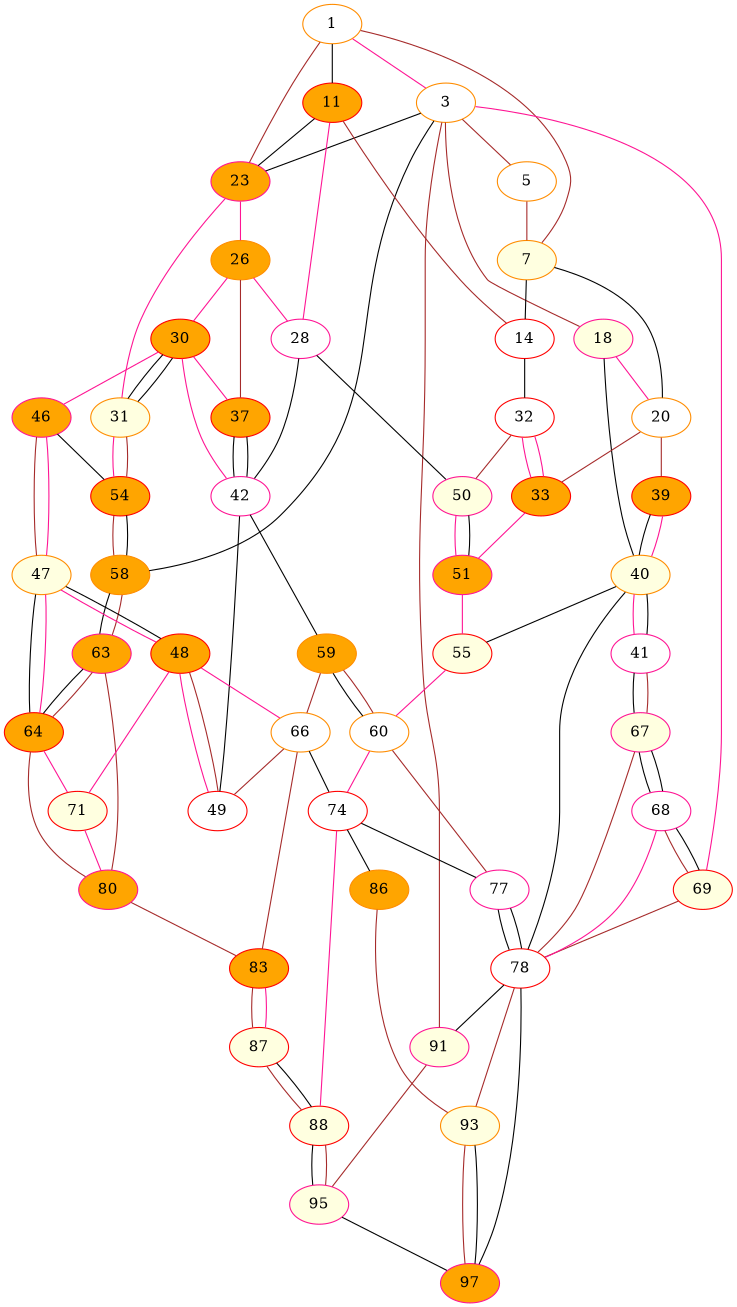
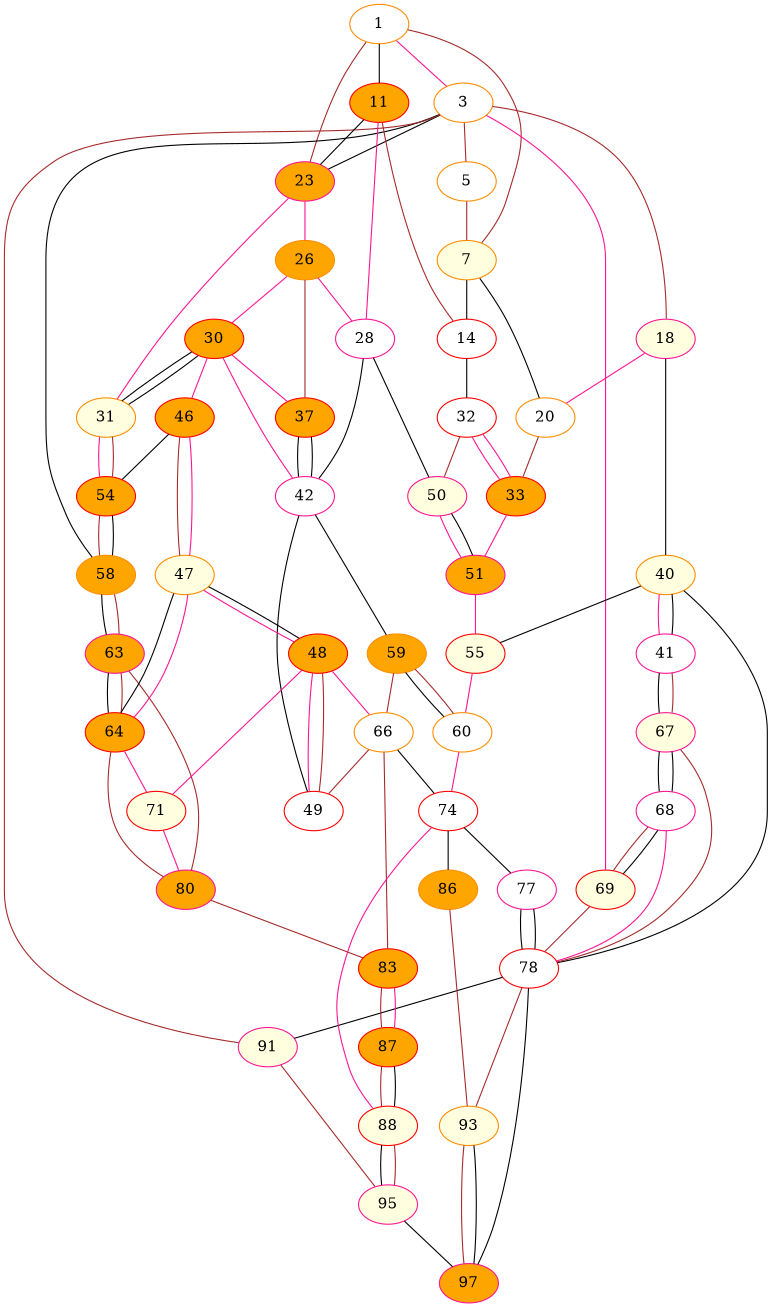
  graph {
    node [color=red fillcolor=orange style=filled]
    edge [color=black]
    1 [color=darkorange fillcolor=white super="+6+2"]
    3 [color=darkorange fillcolor=white super="+4+57"]
    7 [color=darkorange fillcolor=lightyellow super="+8"]
    11 [super="+12"]
    23 [color=deeppink super="+24"]
    5 [color=darkorange fillcolor=white super="+9"]
    18 [color=deeppink fillcolor=lightyellow super="+19+38"]
    58 [color=darkorange]
    69 [fillcolor=lightyellow]
    91 [color=deeppink fillcolor=lightyellow super="+92+101"]
    14 [fillcolor=white super="+15"]
    20 [color=darkorange fillcolor=white super="+34+21"]
    28 [color=deeppink fillcolor=white super="+29"]
    26 [color=darkorange super="+27"]
    31 [color=darkorange fillcolor=lightyellow]
    40 [color=darkorange fillcolor=lightyellow super="+56"]
    63 [color=deeppink super="+84"]
    78 [fillcolor=white super="+94+79"]
    95 [color=deeppink fillcolor=lightyellow super="+96"]
    32 [fillcolor=white super="+44"]
    33
-   39
    42 [color=deeppink fillcolor=white super="+45+43"]
    50 [color=deeppink fillcolor=lightyellow]
    41 [color=deeppink fillcolor=white]
    67 [color=deeppink fillcolor=lightyellow]
    51 [color=deeppink super="+52"]
    30 [super="+35"]
    37
    54
-   46 [color=deeppink]
+   46
    49 [fillcolor=white]
    59 [color=darkorange]
    47 [color=darkorange fillcolor=lightyellow]
    55 [fillcolor=lightyellow super="+62"]
    60 [color=darkorange fillcolor=white super="+61"]
    93 [color=darkorange fillcolor=lightyellow]
    97 [color=deeppink]
    68 [color=deeppink fillcolor=white]
    66 [color=darkorange fillcolor=white super="+72"]
    48 [super="+65"]
    64 [super="+70"]
    71 [fillcolor=lightyellow super="+76"]
    80 [color=deeppink super="+81"]
    74 [fillcolor=white super="+75+85"]
    83
    77 [color=deeppink fillcolor=white]
    86 [color=darkorange]
    88 [fillcolor=lightyellow super="+89"]
-   87 [fillcolor=lightyellow]
+   87
    1 -- 3 [color=deeppink]
    1 -- 7 [color=brown]
    1 -- 11 [weight=2]
    1 -- 23 [color=brown]
    3 -- 23
    3 -- 5 [color=brown]
    3 -- 18 [color=brown]
    3 -- 58
    3 -- 69 [color=deeppink weight=2]
    3 -- 91 [color=brown]
    7 -- 14 [weight=2]
    7 -- 20
    11 -- 23
    11 -- 14 [color=brown]
    11 -- 28 [color=deeppink]
    23 -- 26 [color=deeppink]
    23 -- 31 [color=deeppink]
    5 -- 7 [color=brown]
    18 -- 20 [color=deeppink weight=2]
    18 -- 40
    58 -- 63
    58 -- 63 [color=brown]
    69 -- 78 [color=brown]
    91 -- 95 [color=brown]
    14 -- 32 [weight=2]
    20 -- 33 [color=brown]
-   20 -- 39 [color=brown weight=2]
    28 -- 42
    28 -- 50
    26 -- 28 [color=deeppink]
    26 -- 30 [color=deeppink]
    26 -- 37 [color=brown]
    31 -- 54 [color=deeppink]
    31 -- 54 [color=brown]
    40 -- 78
    40 -- 41 [color=deeppink]
    40 -- 41
    40 -- 55
    63 -- 64
    63 -- 64 [color=brown]
    63 -- 80 [color=brown]
    78 -- 91 [weight=2]
    78 -- 93 [color=brown]
    78 -- 97
    95 -- 97
    32 -- 33 [color=deeppink]
    32 -- 33 [color=deeppink]
    32 -- 50 [color=brown]
    33 -- 51 [color=deeppink]
-   39 -- 40
-   39 -- 40 [color=deeppink]
    42 -- 49 [weight=2]
    42 -- 59
    50 -- 51 [color=deeppink]
    50 -- 51
    41 -- 67
    41 -- 67 [color=brown]
    67 -- 78 [color=brown]
    67 -- 68
    67 -- 68
    51 -- 55 [color=deeppink weight=2]
    30 -- 31
    30 -- 31
    30 -- 42 [color=deeppink]
    30 -- 37 [color=deeppink]
    30 -- 46 [color=deeppink]
    37 -- 42
    37 -- 42
    54 -- 58 [color=brown]
    54 -- 58
    46 -- 54
    46 -- 47 [color=brown]
    46 -- 47 [color=deeppink]
    59 -- 60
    59 -- 60 [color=brown]
    59 -- 66 [color=brown]
    47 -- 48 [color=deeppink]
    47 -- 48
    47 -- 64
    47 -- 64 [color=deeppink]
    55 -- 60 [color=deeppink]
    60 -- 74 [color=deeppink]
-   60 -- 77 [color=brown]
    93 -- 97 [color=brown]
    93 -- 97
    68 -- 69 [color=brown]
    68 -- 69
    68 -- 78 [color=deeppink]
    66 -- 49 [color=brown]
    66 -- 74
    66 -- 83 [color=brown]
    48 -- 49 [color=deeppink]
    48 -- 49 [color=brown]
    48 -- 66 [color=deeppink]
    48 -- 71 [color=deeppink]
    64 -- 71 [color=deeppink]
    64 -- 80 [color=brown]
    71 -- 80 [color=deeppink]
    80 -- 83 [color=brown]
    74 -- 77
    74 -- 86 [weight=2]
    74 -- 88 [color=deeppink]
    83 -- 87 [color=brown]
    83 -- 87 [color=deeppink]
    77 -- 78
    77 -- 78
    86 -- 93 [color=brown]
    88 -- 95 [weight=2]
    88 -- 95 [color=brown]
    87 -- 88 [color=brown]
    87 -- 88
  }
